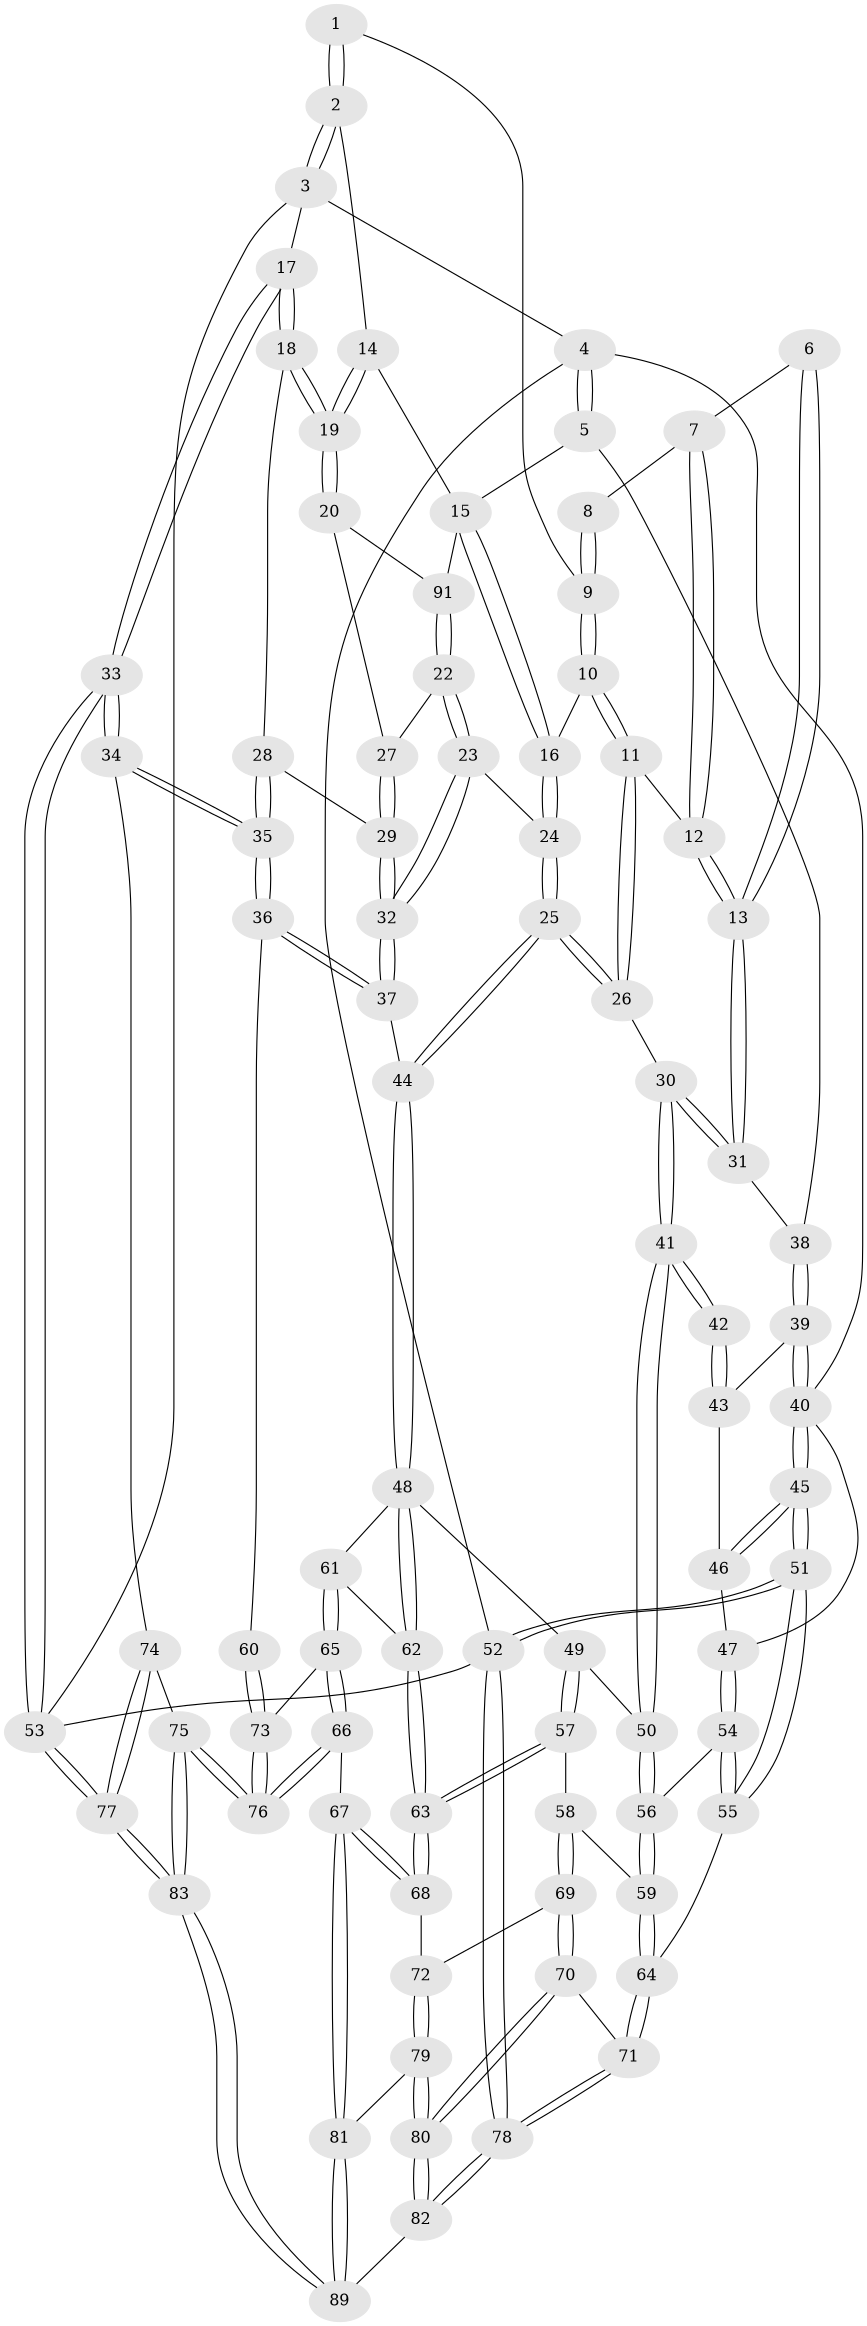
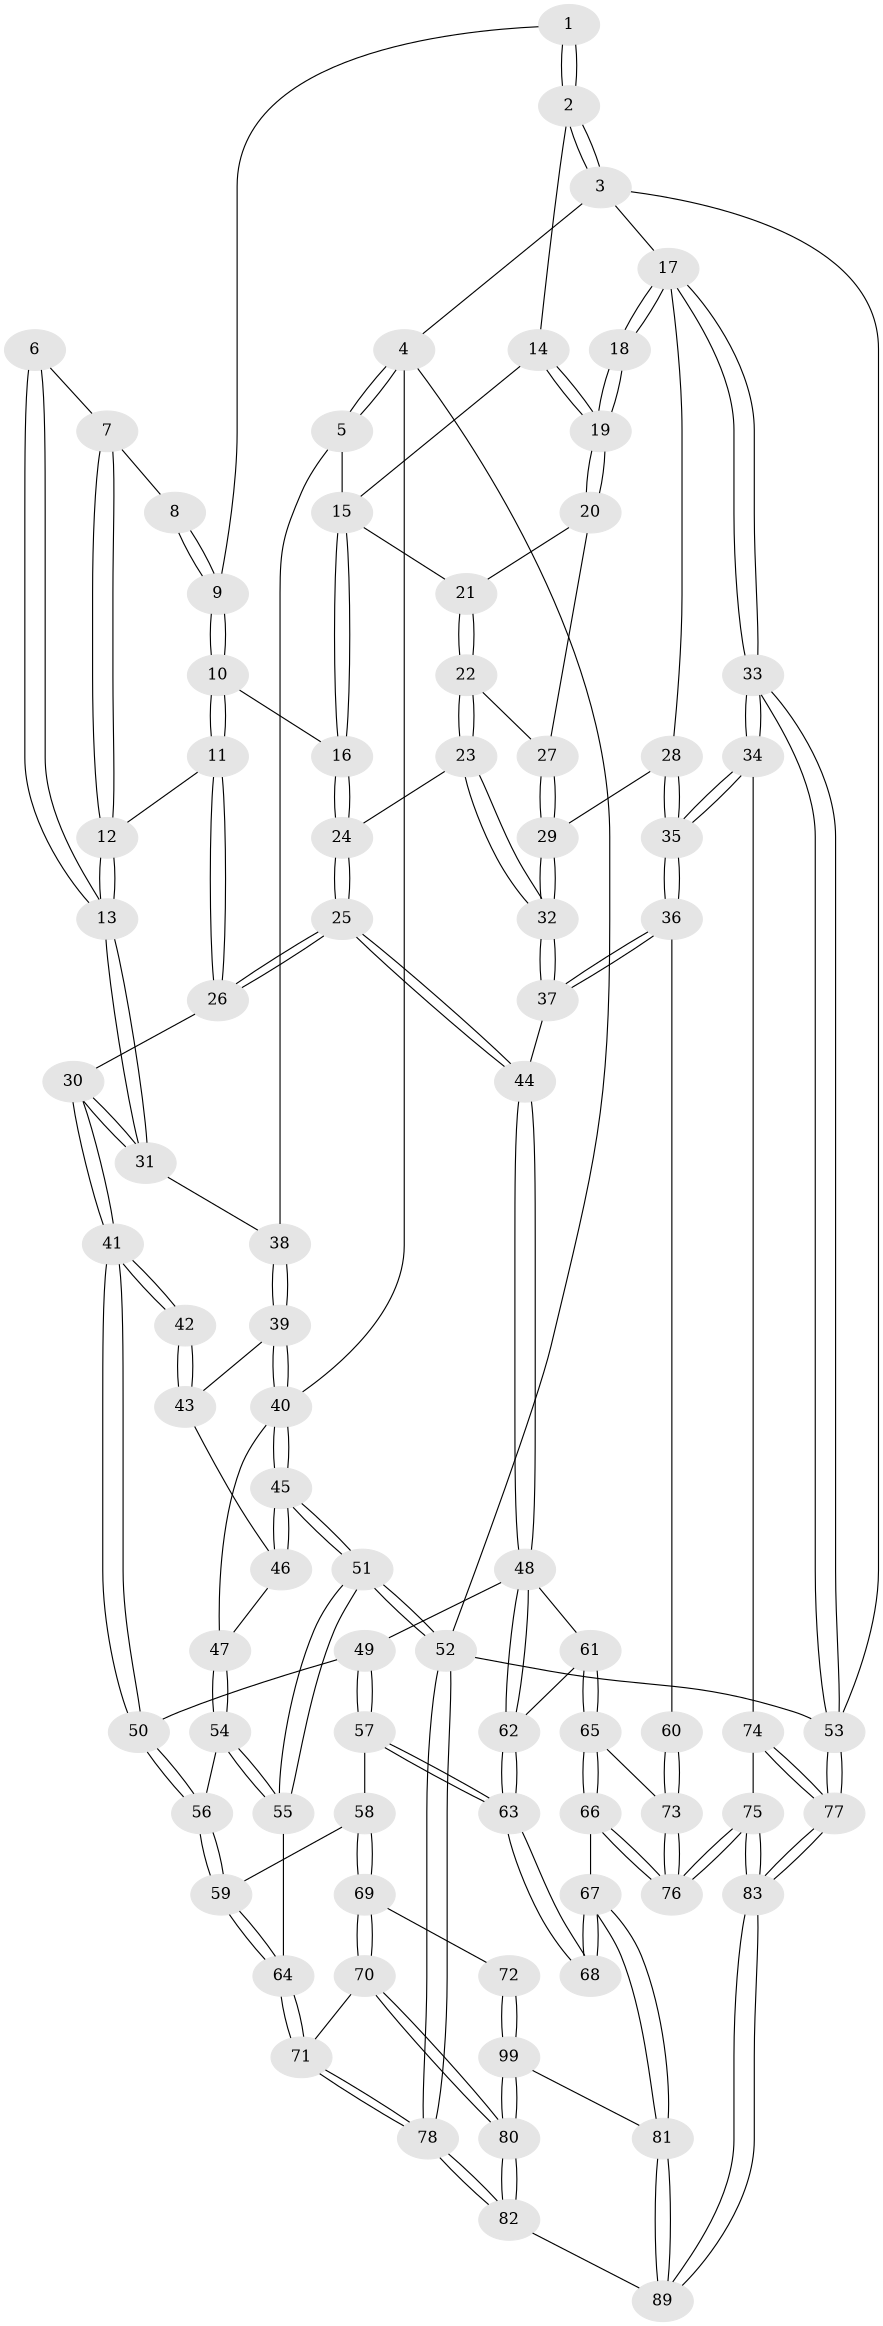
  graph {
    node [color=gray90 style=filled]
    1
    2
    9
    3
    14
    10
    4
    17
    53
    15
    19
    5
    40
    52
    18
    33
    77
    38
    45
    47
    78
    6
    7
    13
    39
    8
    12
    31
    11
    16
    26
    24
    30
-   21 [label=91]
+   21
    20
    22
    25
    28
    34
    29
    35
    27
    23
    32
    37
    44
    48
    41
    36
    42
    50
    74
    75
    60
    73
    43
    46
    51
    56
    54
    49
    62
    61
    55
    57
    63
    58
    59
    64
    82
    83
    71
    69
    68
    72
    70
    65
    76
    66
    67
    81
    n82 [label=89]
-   79
+   79 [label=99]
    80
    1 -- 2
    1 -- 2
    1 -- 9
    2 -- 3
    2 -- 3
    2 -- 14
    9 -- 10
    9 -- 10
    3 -- 4
    3 -- 17
    3 -- 53
    14 -- 15
    14 -- 19
    14 -- 19
    10 -- 11
    10 -- 11
    10 -- 16
    4 -- 5
    4 -- 5
    4 -- 40
    4 -- 52
    17 -- 18
    17 -- 18
    17 -- 33
    17 -- 33
    53 -- 77
    53 -- 77
    15 -- 16
    15 -- 16
    15 -- 21
    19 -- 20
    19 -- 20
    5 -- 15
    5 -- 38
    40 -- 45
    40 -- 45
    40 -- 47
    52 -- 53
    52 -- 78
    52 -- 78
    18 -- 19
    18 -- 19
-   18 -- 28
+   17 -- 28
    33 -- 53
    33 -- 53
    33 -- 34
    33 -- 34
    77 -- 83
    77 -- 83
    38 -- 39
    38 -- 39
    45 -- 46
    45 -- 46
    45 -- 51
    45 -- 51
    47 -- 54
    47 -- 54
    78 -- 82
    78 -- 82
    6 -- 7
    6 -- 13
    6 -- 13
    7 -- 8
    7 -- 12
    7 -- 12
    13 -- 31
    13 -- 31
    39 -- 40
    39 -- 40
    39 -- 43
    8 -- 9
    8 -- 9
    12 -- 13
    12 -- 13
    31 -- 38
    11 -- 12
    11 -- 26
    11 -- 26
    16 -- 24
    16 -- 24
    26 -- 30
    24 -- 25
    24 -- 25
    30 -- 31
    30 -- 31
    30 -- 41
    30 -- 41
    21 -- 22
    21 -- 22
    20 -- 21
    20 -- 27
    22 -- 27
    22 -- 23
    22 -- 23
    25 -- 26
    25 -- 26
    25 -- 44
    25 -- 44
    28 -- 29
    28 -- 35
    28 -- 35
    34 -- 35
    34 -- 35
    34 -- 74
    29 -- 32
    29 -- 32
    35 -- 36
    35 -- 36
    27 -- 29
    27 -- 29
    23 -- 24
    23 -- 32
    23 -- 32
    32 -- 37
    32 -- 37
    37 -- 44
    44 -- 48
    44 -- 48
    48 -- 49
    48 -- 62
    48 -- 62
    48 -- 61
    41 -- 42
    41 -- 42
    41 -- 50
    41 -- 50
    36 -- 37
    36 -- 37
    36 -- 60
    42 -- 43
    42 -- 43
    50 -- 56
    50 -- 56
    74 -- 77
    74 -- 77
    74 -- 75
    75 -- 83
    75 -- 83
    75 -- 76
    75 -- 76
    60 -- 73
    60 -- 73
    73 -- 76
    73 -- 76
    43 -- 46
    46 -- 47
    51 -- 52
    51 -- 52
    51 -- 55
    51 -- 55
    56 -- 59
    56 -- 59
    54 -- 56
    54 -- 55
    54 -- 55
    49 -- 50
    49 -- 57
    49 -- 57
    62 -- 63
    62 -- 63
    61 -- 62
    61 -- 65
    61 -- 65
    55 -- 64
    57 -- 63
    57 -- 63
    57 -- 58
    63 -- 68
    63 -- 68
    58 -- 59
    58 -- 69
    58 -- 69
    59 -- 64
    59 -- 64
    64 -- 71
    64 -- 71
    82 -- n82
    83 -- n82
    83 -- n82
    71 -- 78
    71 -- 78
    69 -- 72
    69 -- 70
    69 -- 70
-   68 -- 72
    72 -- 79
    72 -- 79
    70 -- 71
    70 -- 80
    70 -- 80
    65 -- 73
    65 -- 66
    65 -- 66
    66 -- 76
    66 -- 76
    66 -- 67
    67 -- 68
    67 -- 68
    67 -- 81
    67 -- 81
    81 -- n82
    81 -- n82
    79 -- 81
    79 -- 80
    79 -- 80
    80 -- 82
    80 -- 82
  }
